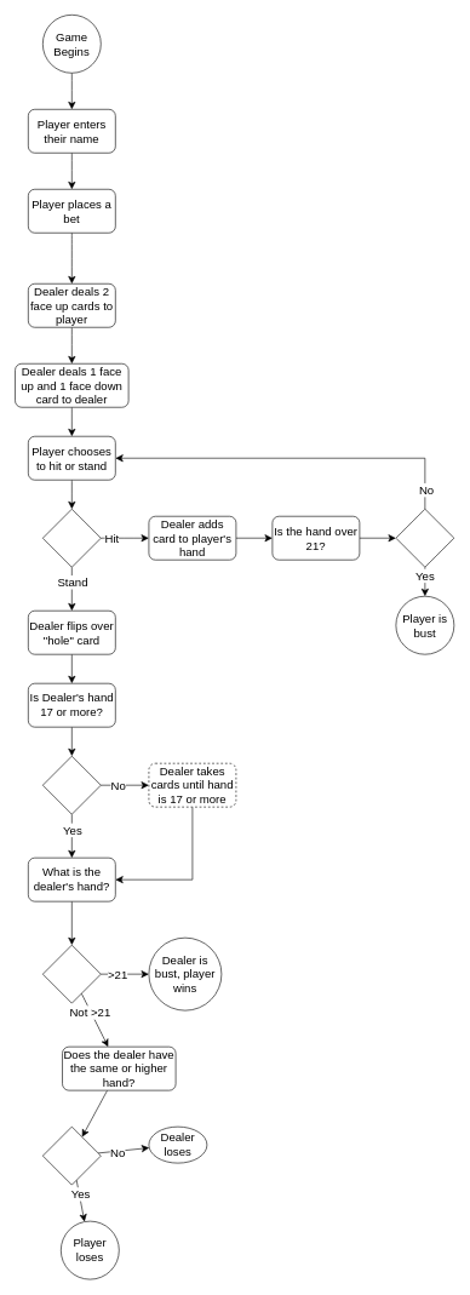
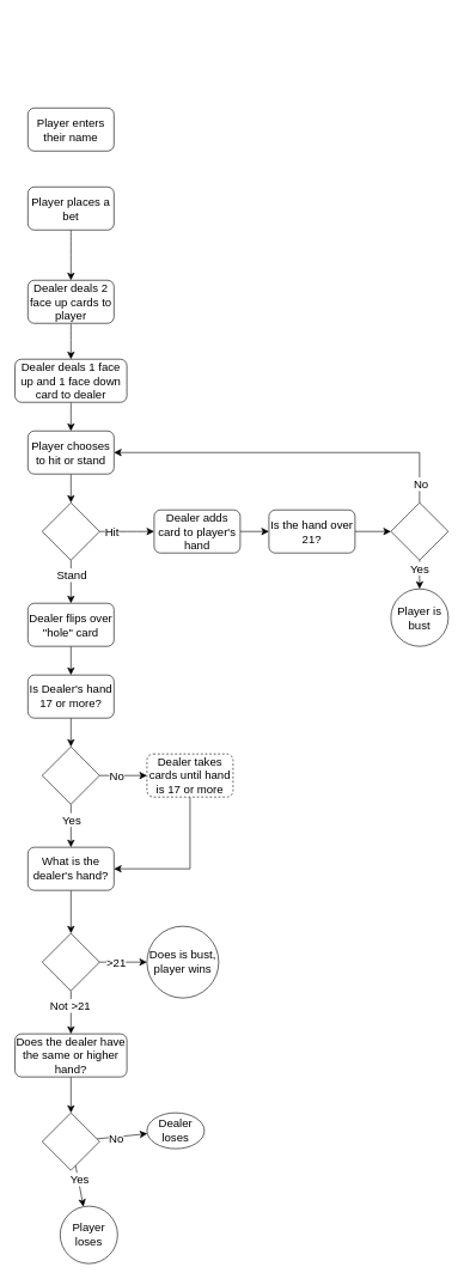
  <mxCell id="0" />
  <mxCell id="1" parent="0" />
- <mxCell id="2" value="" style="edgeStyle=none;curved=1;rounded=0;orthogonalLoop=1;jettySize=auto;html=1;fontSize=12;startSize=8;endSize=8;" edge="1" parent="1" source="3" target="5"><mxGeometry relative="1" as="geometry" /></mxCell>
- <mxCell id="3" value="Game Begins" style="ellipse;whiteSpace=wrap;html=1;aspect=fixed;fontSize=16;" vertex="1" parent="1"><mxGeometry x="58" y="20" width="80" height="80" as="geometry" /></mxCell>
- <mxCell id="4" value="" style="edgeStyle=none;curved=1;rounded=0;orthogonalLoop=1;jettySize=auto;html=1;fontSize=12;startSize=8;endSize=8;" edge="1" parent="1" source="5" target="7"><mxGeometry relative="1" as="geometry" /></mxCell>
  <mxCell id="5" value="Player enters their name" style="rounded=1;whiteSpace=wrap;html=1;fontSize=16;" vertex="1" parent="1"><mxGeometry x="38" y="150" width="120" height="60" as="geometry" /></mxCell>
  <mxCell id="6" value="" style="edgeStyle=none;curved=1;rounded=0;orthogonalLoop=1;jettySize=auto;html=1;fontSize=12;startSize=8;endSize=8;" edge="1" parent="1" source="7" target="9"><mxGeometry relative="1" as="geometry" /></mxCell>
  <mxCell id="7" value="Player places a bet" style="rounded=1;whiteSpace=wrap;html=1;fontSize=16;" vertex="1" parent="1"><mxGeometry x="38" y="260" width="120" height="60" as="geometry" /></mxCell>
  <mxCell id="8" value="" style="edgeStyle=none;curved=1;rounded=0;orthogonalLoop=1;jettySize=auto;html=1;fontSize=12;startSize=8;endSize=8;" edge="1" parent="1" source="9" target="11"><mxGeometry relative="1" as="geometry" /></mxCell>
  <mxCell id="9" value="Dealer deals 2 face up cards to player" style="rounded=1;whiteSpace=wrap;html=1;fontSize=16;" vertex="1" parent="1"><mxGeometry x="38" y="390" width="120" height="60" as="geometry" /></mxCell>
  <mxCell id="10" value="" style="edgeStyle=none;curved=1;rounded=0;orthogonalLoop=1;jettySize=auto;html=1;fontSize=12;startSize=8;endSize=8;" edge="1" parent="1" source="11" target="13"><mxGeometry relative="1" as="geometry" /></mxCell>
  <mxCell id="11" value="Dealer deals 1 face up and 1 face down card to dealer" style="rounded=1;whiteSpace=wrap;html=1;fontSize=16;" vertex="1" parent="1"><mxGeometry x="20" y="500" width="156" height="60" as="geometry" /></mxCell>
  <mxCell id="12" value="" style="edgeStyle=none;curved=1;rounded=0;orthogonalLoop=1;jettySize=auto;html=1;fontSize=12;startSize=8;endSize=8;" edge="1" parent="1" source="13" target="18"><mxGeometry relative="1" as="geometry" /></mxCell>
  <mxCell id="13" value="Player chooses to hit or stand" style="rounded=1;whiteSpace=wrap;html=1;fontSize=16;" vertex="1" parent="1"><mxGeometry x="38" y="600" width="120" height="60" as="geometry" /></mxCell>
  <mxCell id="14" value="" style="edgeStyle=none;curved=1;rounded=0;orthogonalLoop=1;jettySize=auto;html=1;fontSize=12;startSize=8;endSize=8;" edge="1" parent="1" source="18" target="20"><mxGeometry relative="1" as="geometry" /></mxCell>
  <mxCell id="15" value="Hit" style="edgeLabel;html=1;align=center;verticalAlign=middle;resizable=0;points=[];fontSize=16;" vertex="1" connectable="0" parent="14"><mxGeometry x="-0.589" y="1" relative="1" as="geometry"><mxPoint as="offset" /></mxGeometry></mxCell>
  <mxCell id="16" value="" style="edgeStyle=none;rounded=0;orthogonalLoop=1;jettySize=auto;html=1;fontSize=12;startSize=8;endSize=8;" edge="1" parent="1" source="18" target="30"><mxGeometry relative="1" as="geometry" /></mxCell>
  <mxCell id="17" value="Stand" style="edgeLabel;html=1;align=center;verticalAlign=middle;resizable=0;points=[];fontSize=16;" vertex="1" connectable="0" parent="16"><mxGeometry x="-0.332" relative="1" as="geometry"><mxPoint as="offset" /></mxGeometry></mxCell>
  <mxCell id="18" value="" style="rhombus;whiteSpace=wrap;html=1;fontSize=16;" vertex="1" parent="1"><mxGeometry x="58" y="700" width="80" height="80" as="geometry" /></mxCell>
  <mxCell id="19" value="" style="edgeStyle=none;rounded=0;orthogonalLoop=1;jettySize=auto;html=1;fontSize=12;startSize=8;endSize=8;" edge="1" parent="1" source="20" target="22"><mxGeometry relative="1" as="geometry" /></mxCell>
- <mxCell id="20" value="Dealer adds card to player's hand" style="rounded=1;whiteSpace=wrap;html=1;fontSize=16;" vertex="1" parent="1"><mxGeometry x="204" y="710" width="120" height="60" as="geometry" /></mxCell>
+ <mxCell id="20" value="Dealer adds card to player's hand" style="rounded=1;whiteSpace=wrap;html=1;fontSize=16;" vertex="1" parent="1"><mxGeometry x="214" y="710" width="120" height="60" as="geometry" /></mxCell>
  <mxCell id="21" value="" style="edgeStyle=none;rounded=0;orthogonalLoop=1;jettySize=auto;html=1;fontSize=12;startSize=8;endSize=8;" edge="1" parent="1" source="22" target="27"><mxGeometry relative="1" as="geometry" /></mxCell>
  <mxCell id="22" value="Is the hand over 21?" style="rounded=1;whiteSpace=wrap;html=1;fontSize=16;" vertex="1" parent="1"><mxGeometry x="374" y="710" width="120" height="60" as="geometry" /></mxCell>
  <mxCell id="23" style="edgeStyle=none;rounded=0;orthogonalLoop=1;jettySize=auto;html=1;exitX=0.5;exitY=0;exitDx=0;exitDy=0;entryX=1;entryY=0.5;entryDx=0;entryDy=0;fontSize=12;startSize=8;endSize=8;" edge="1" parent="1" source="27" target="13"><mxGeometry relative="1" as="geometry"><Array as="points"><mxPoint x="584" y="630" /></Array></mxGeometry></mxCell>
  <mxCell id="24" value="No" style="edgeLabel;html=1;align=center;verticalAlign=middle;resizable=0;points=[];fontSize=16;" vertex="1" connectable="0" parent="23"><mxGeometry x="-0.891" y="-1" relative="1" as="geometry"><mxPoint as="offset" /></mxGeometry></mxCell>
  <mxCell id="25" value="" style="edgeStyle=none;rounded=0;orthogonalLoop=1;jettySize=auto;html=1;fontSize=12;startSize=8;endSize=8;" edge="1" parent="1" source="27" target="28"><mxGeometry relative="1" as="geometry" /></mxCell>
  <mxCell id="26" value="Yes" style="edgeLabel;html=1;align=center;verticalAlign=middle;resizable=0;points=[];fontSize=16;" vertex="1" connectable="0" parent="25"><mxGeometry x="-0.44" y="-1" relative="1" as="geometry"><mxPoint as="offset" /></mxGeometry></mxCell>
  <mxCell id="27" value="" style="rhombus;whiteSpace=wrap;html=1;fontSize=16;" vertex="1" parent="1"><mxGeometry x="544" y="700" width="80" height="80" as="geometry" /></mxCell>
  <mxCell id="28" value="Player is bust" style="ellipse;whiteSpace=wrap;html=1;aspect=fixed;fontSize=16;" vertex="1" parent="1"><mxGeometry x="544" y="820" width="80" height="80" as="geometry" /></mxCell>
  <mxCell id="29" value="" style="edgeStyle=none;rounded=0;orthogonalLoop=1;jettySize=auto;html=1;fontSize=12;startSize=8;endSize=8;" edge="1" parent="1" source="30" target="32"><mxGeometry relative="1" as="geometry" /></mxCell>
  <mxCell id="30" value="Dealer flips over &quot;hole&quot; card" style="rounded=1;whiteSpace=wrap;html=1;fontSize=16;" vertex="1" parent="1"><mxGeometry x="38" y="840" width="120" height="60" as="geometry" /></mxCell>
  <mxCell id="31" value="" style="edgeStyle=none;rounded=0;orthogonalLoop=1;jettySize=auto;html=1;fontSize=12;startSize=8;endSize=8;" edge="1" parent="1" source="32" target="37"><mxGeometry relative="1" as="geometry" /></mxCell>
  <mxCell id="32" value="Is Dealer's hand 17 or more?" style="rounded=1;whiteSpace=wrap;html=1;fontSize=16;" vertex="1" parent="1"><mxGeometry x="38" y="940" width="120" height="60" as="geometry" /></mxCell>
  <mxCell id="33" value="" style="edgeStyle=none;rounded=0;orthogonalLoop=1;jettySize=auto;html=1;fontSize=12;startSize=8;endSize=8;" edge="1" parent="1" source="37" target="39"><mxGeometry relative="1" as="geometry" /></mxCell>
  <mxCell id="34" value="No" style="edgeLabel;html=1;align=center;verticalAlign=middle;resizable=0;points=[];fontSize=16;" vertex="1" connectable="0" parent="33"><mxGeometry x="-0.297" relative="1" as="geometry"><mxPoint as="offset" /></mxGeometry></mxCell>
  <mxCell id="35" value="" style="edgeStyle=none;rounded=0;orthogonalLoop=1;jettySize=auto;html=1;fontSize=12;startSize=8;endSize=8;" edge="1" parent="1" source="37" target="41"><mxGeometry relative="1" as="geometry" /></mxCell>
  <mxCell id="36" value="Yes" style="edgeLabel;html=1;align=center;verticalAlign=middle;resizable=0;points=[];fontSize=16;" vertex="1" connectable="0" parent="35"><mxGeometry x="-0.291" relative="1" as="geometry"><mxPoint as="offset" /></mxGeometry></mxCell>
  <mxCell id="37" value="" style="rhombus;whiteSpace=wrap;html=1;fontSize=16;" vertex="1" parent="1"><mxGeometry x="58" y="1040" width="80" height="80" as="geometry" /></mxCell>
  <mxCell id="38" style="edgeStyle=none;rounded=0;orthogonalLoop=1;jettySize=auto;html=1;exitX=0.5;exitY=1;exitDx=0;exitDy=0;entryX=1;entryY=0.5;entryDx=0;entryDy=0;fontSize=12;startSize=8;endSize=8;" edge="1" parent="1" source="39" target="41"><mxGeometry relative="1" as="geometry"><Array as="points"><mxPoint x="264" y="1210" /></Array></mxGeometry></mxCell>
  <mxCell id="39" value="Dealer takes cards until hand is 17 or more" style="rounded=1;whiteSpace=wrap;html=1;fontSize=16;dashed=1;" vertex="1" parent="1"><mxGeometry x="204" y="1050" width="120" height="60" as="geometry" /></mxCell>
  <mxCell id="40" value="" style="edgeStyle=none;rounded=0;orthogonalLoop=1;jettySize=auto;html=1;fontSize=12;startSize=8;endSize=8;" edge="1" parent="1" source="41" target="46"><mxGeometry relative="1" as="geometry" /></mxCell>
  <mxCell id="41" value="What is the dealer's hand?" style="rounded=1;whiteSpace=wrap;html=1;fontSize=16;" vertex="1" parent="1"><mxGeometry x="38" y="1180" width="120" height="60" as="geometry" /></mxCell>
  <mxCell id="42" value="" style="edgeStyle=none;rounded=0;orthogonalLoop=1;jettySize=auto;html=1;fontSize=12;startSize=8;endSize=8;" edge="1" parent="1" source="46"><mxGeometry relative="1" as="geometry"><mxPoint x="204" y="1340" as="targetPoint" /></mxGeometry></mxCell>
  <mxCell id="43" value="&amp;gt;21" style="edgeLabel;html=1;align=center;verticalAlign=middle;resizable=0;points=[];fontSize=16;" vertex="1" connectable="0" parent="42"><mxGeometry x="-0.33" relative="1" as="geometry"><mxPoint as="offset" /></mxGeometry></mxCell>
  <mxCell id="44" value="" style="edgeStyle=none;rounded=0;orthogonalLoop=1;jettySize=auto;html=1;fontSize=12;startSize=8;endSize=8;" edge="1" parent="1" source="46" target="48"><mxGeometry relative="1" as="geometry" /></mxCell>
  <mxCell id="45" value="Not &amp;gt;21" style="edgeLabel;html=1;align=center;verticalAlign=middle;resizable=0;points=[];fontSize=16;" vertex="1" connectable="0" parent="44"><mxGeometry x="-0.318" y="-2" relative="1" as="geometry"><mxPoint as="offset" /></mxGeometry></mxCell>
  <mxCell id="46" value="" style="rhombus;whiteSpace=wrap;html=1;fontSize=16;" vertex="1" parent="1"><mxGeometry x="58" y="1300" width="80" height="80" as="geometry" /></mxCell>
  <mxCell id="47" value="" style="edgeStyle=none;rounded=0;orthogonalLoop=1;jettySize=auto;html=1;fontSize=12;startSize=8;endSize=8;" edge="1" parent="1" source="48" target="54"><mxGeometry relative="1" as="geometry" /></mxCell>
- <mxCell id="48" value="Does the dealer have the same or higher hand?" style="rounded=1;whiteSpace=wrap;html=1;fontSize=16;" vertex="1" parent="1"><mxGeometry x="85" y="1440" width="156" height="60" as="geometry" /></mxCell>
- <mxCell id="49" value="Dealer is bust, player wins" style="ellipse;whiteSpace=wrap;html=1;aspect=fixed;fontSize=16;" vertex="1" parent="1"><mxGeometry x="204" y="1290" width="100" height="100" as="geometry" /></mxCell>
+ <mxCell id="48" value="Does the dealer have the same or higher hand?" style="rounded=1;whiteSpace=wrap;html=1;fontSize=16;" vertex="1" parent="1"><mxGeometry x="20" y="1440" width="156" height="60" as="geometry" /></mxCell>
+ <mxCell id="49" value="Does is bust, player wins" style="ellipse;whiteSpace=wrap;html=1;aspect=fixed;fontSize=16;" vertex="1" parent="1"><mxGeometry x="204" y="1290" width="100" height="100" as="geometry" /></mxCell>
  <mxCell id="50" value="" style="edgeStyle=none;rounded=0;orthogonalLoop=1;jettySize=auto;html=1;fontSize=12;startSize=8;endSize=8;" edge="1" parent="1" source="54" target="55"><mxGeometry relative="1" as="geometry" /></mxCell>
  <mxCell id="51" value="Yes" style="edgeLabel;html=1;align=center;verticalAlign=middle;resizable=0;points=[];fontSize=16;" vertex="1" connectable="0" parent="50"><mxGeometry x="-0.356" y="1" relative="1" as="geometry"><mxPoint as="offset" /></mxGeometry></mxCell>
  <mxCell id="52" value="" style="edgeStyle=none;rounded=0;orthogonalLoop=1;jettySize=auto;html=1;fontSize=12;startSize=8;endSize=8;" edge="1" parent="1" source="54" target="56"><mxGeometry relative="1" as="geometry" /></mxCell>
  <mxCell id="53" value="No" style="edgeLabel;html=1;align=center;verticalAlign=middle;resizable=0;points=[];fontSize=16;" vertex="1" connectable="0" parent="52"><mxGeometry x="-0.272" y="-2" relative="1" as="geometry"><mxPoint as="offset" /></mxGeometry></mxCell>
  <mxCell id="54" value="" style="rhombus;whiteSpace=wrap;html=1;fontSize=16;" vertex="1" parent="1"><mxGeometry x="58" y="1550" width="80" height="80" as="geometry" /></mxCell>
  <mxCell id="55" value="Player loses" style="ellipse;whiteSpace=wrap;html=1;aspect=fixed;fontSize=16;" vertex="1" parent="1"><mxGeometry x="83" y="1680" width="80" height="80" as="geometry" /></mxCell>
  <mxCell id="56" value="Dealer loses" style="ellipse;whiteSpace=wrap;html=1;aspect=fixed;fontSize=16;" vertex="1" parent="1"><mxGeometry x="204" y="1550" width="80" height="50" as="geometry" /></mxCell>
